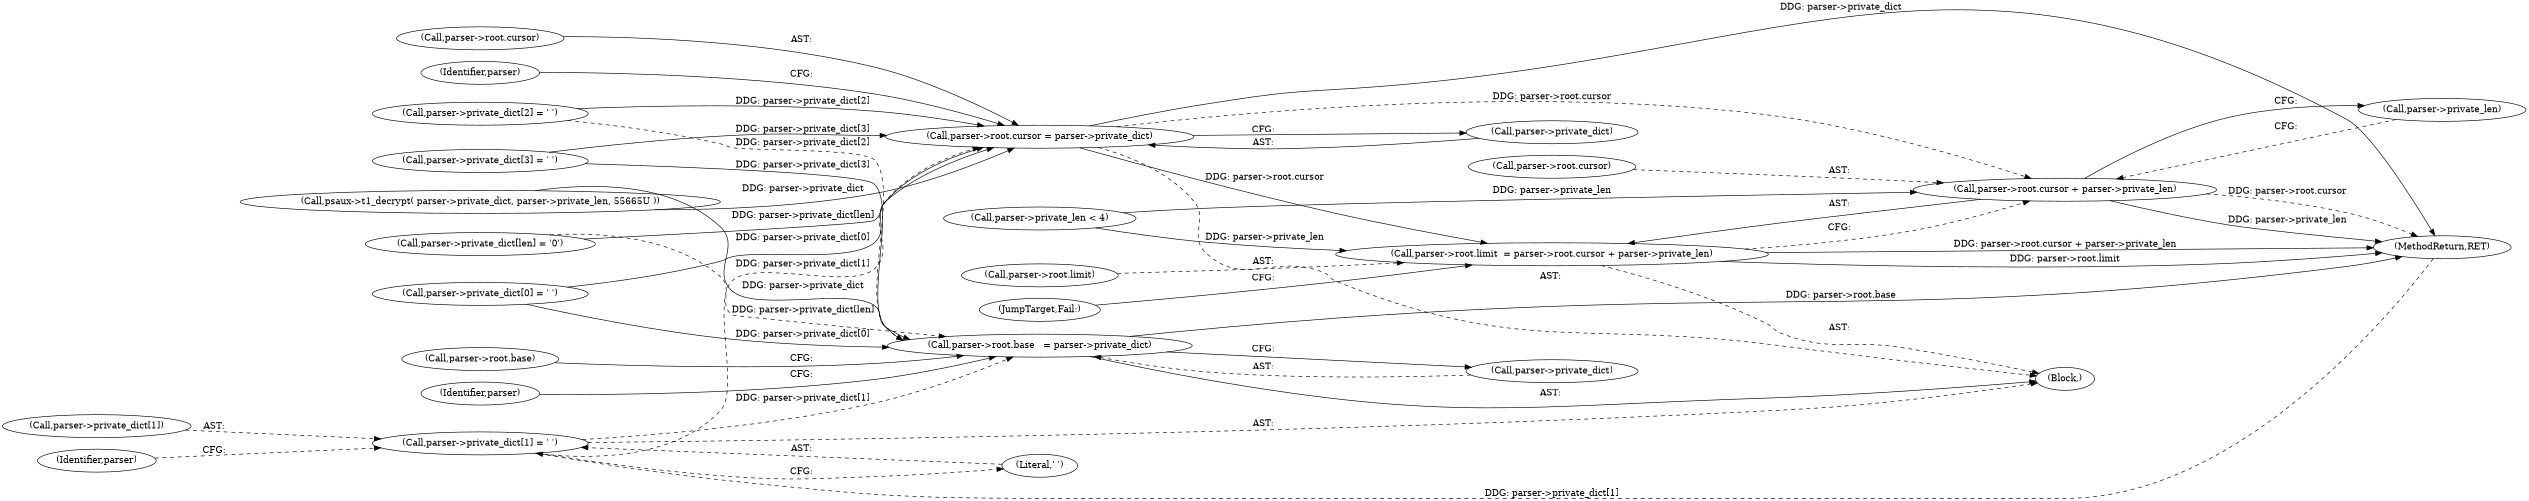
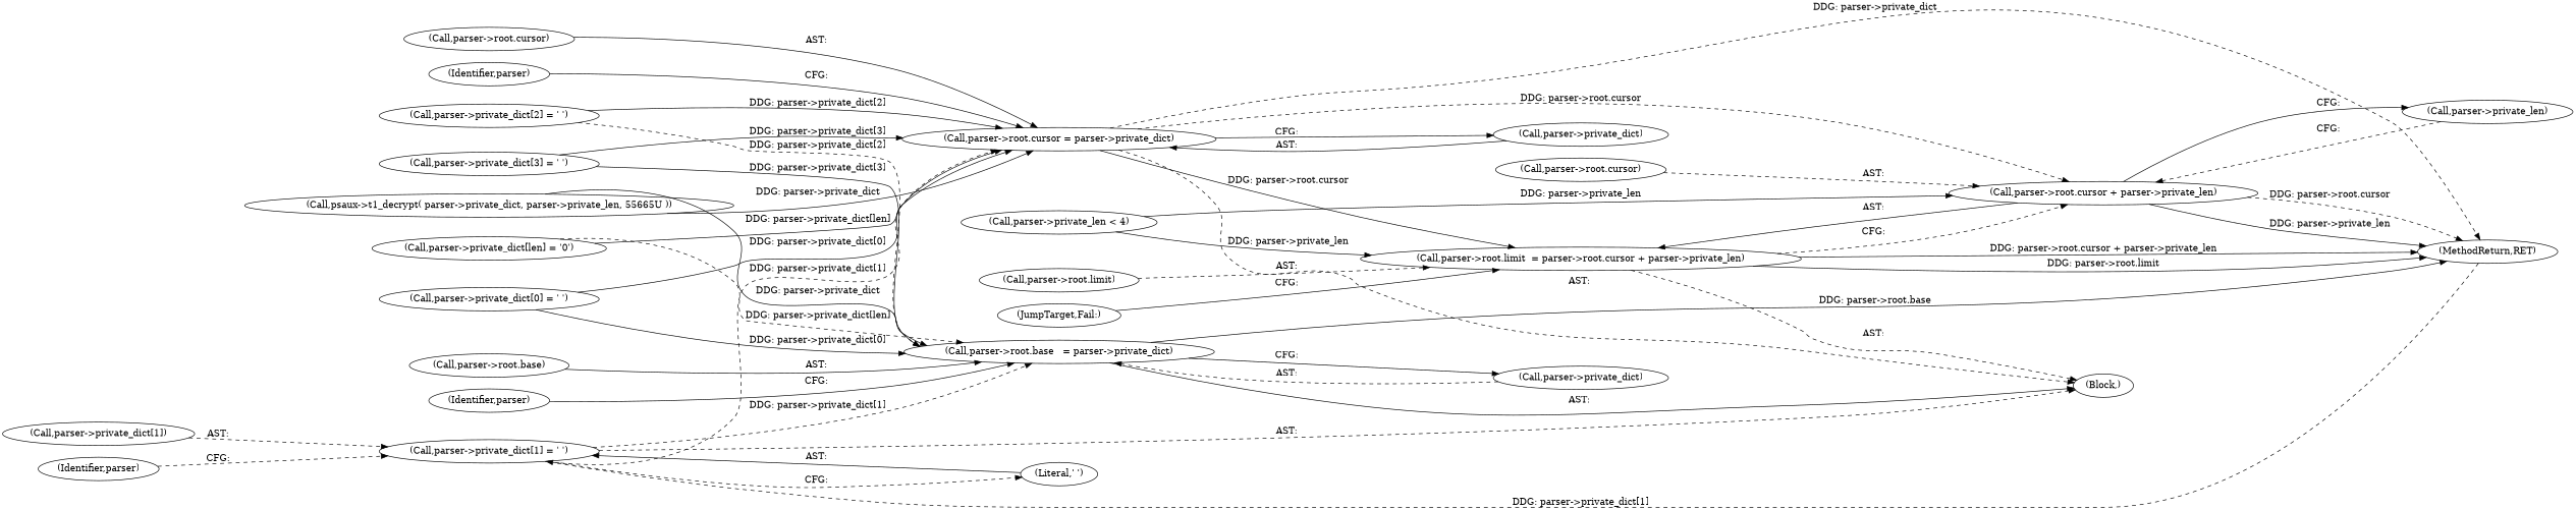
  digraph {
    rankdir=LR
    edge [style=solid]
    n1 [label="(Call,parser->private_dict[1] = ' ')"]
    n2 [label="(Call,parser->root.base   = parser->private_dict)"]
    n3 [label="(Call,parser->root.cursor = parser->private_dict)"]
    n4 [label="(Block,)"]
    n5 [label="(Literal,' ')"]
    n6 [label="(MethodReturn,RET)"]
    n7 [label="(Call,parser->private_dict)"]
    n8 [label="(Call,parser->root.limit  = parser->root.cursor + parser->private_len)"]
    n9 [label="(Call,parser->root.cursor + parser->private_len)"]
    n10 [label="(Call,parser->private_dict)"]
    n11 [label="(Call,parser->private_len)"]
    n12 [label="(Call,psaux->t1_decrypt( parser->private_dict, parser->private_len, 55665U ))"]
    n13 [label="(Call,parser->private_len < 4)"]
    n14 [label="(Call,parser->root.base)"]
    n15 [label="(Call,parser->private_dict[1])"]
    n16 [label="(Call,parser->root.cursor)"]
    n17 [label="(Call,parser->private_dict[len] = '\0')"]
    n18 [label="(Identifier,parser)"]
    n19 [label="(Call,parser->private_dict[3] = ' ')"]
    n20 [label="(Call,parser->private_dict[0] = ' ')"]
    n21 [label="(Identifier,parser)"]
    n22 [label="(Call,parser->private_dict[2] = ' ')"]
    n23 [label="(Call,parser->root.cursor)"]
    n24 [label="(Call,parser->root.limit)"]
    n25 [label="(JumpTarget,Fail:)"]
    n26 [label="(Identifier,parser)"]
    n1 -> n2 [label="DDG: parser->private_dict[1]" style=dashed]
    n1 -> n3 [label="DDG: parser->private_dict[1]" style=dashed]
    n1 -> n4 [label="AST: " style=dashed]
    n1 -> n5 [label="CFG: " style=dashed]
    n2 -> n4 [label="AST: "]
    n2 -> n6 [label="DDG: parser->root.base"]
    n2 -> n7 [label="CFG: "]
    n3 -> n4 [label="AST: " style=dashed]
-   n3 -> n6 [label="DDG: parser->private_dict"]
+   n3 -> n6 [label="DDG: parser->private_dict" style=dashed]
    n3 -> n8 [label="DDG: parser->root.cursor"]
    n3 -> n9 [label="DDG: parser->root.cursor" style=dashed]
    n3 -> n10 [label="CFG: "]
-   n5 -> n1 [label="AST: " style=dashed]
+   n5 -> n1 [label="AST: "]
    n6 -> n1 [label="DDG: parser->private_dict[1]" style=dashed]
    n7 -> n2 [label="AST: " style=dashed]
    n8 -> n4 [label="AST: " style=dashed]
    n8 -> n6 [label="DDG: parser->root.cursor + parser->private_len"]
    n8 -> n6 [label="DDG: parser->root.limit"]
    n8 -> n9 [label="CFG: " style=dashed]
    n9 -> n6 [label="DDG: parser->root.cursor" style=dashed]
    n9 -> n6 [label="DDG: parser->private_len"]
    n9 -> n8 [label="AST: "]
    n9 -> n11 [label="CFG: "]
    n10 -> n3 [label="AST: "]
    n11 -> n9 [label="CFG: " style=dashed]
    n12 -> n2 [label="DDG: parser->private_dict"]
    n12 -> n3 [label="DDG: parser->private_dict"]
    n13 -> n8 [label="DDG: parser->private_len"]
    n13 -> n9 [label="DDG: parser->private_len"]
-   n14 -> n2 [label="CFG: "]
+   n14 -> n2 [label="AST: "]
    n15 -> n1 [label="AST: " style=dashed]
    n16 -> n9 [label="AST: " style=dashed]
    n17 -> n2 [label="DDG: parser->private_dict[len]" style=dashed]
    n17 -> n3 [label="DDG: parser->private_dict[len]"]
    n18 -> n3 [label="CFG: "]
    n19 -> n2 [label="DDG: parser->private_dict[3]"]
    n19 -> n3 [label="DDG: parser->private_dict[3]"]
    n20 -> n2 [label="DDG: parser->private_dict[0]"]
    n20 -> n3 [label="DDG: parser->private_dict[0]"]
    n21 -> n1 [label="CFG: " style=dashed]
    n22 -> n2 [label="DDG: parser->private_dict[2]" style=dashed]
    n22 -> n3 [label="DDG: parser->private_dict[2]"]
    n23 -> n3 [label="AST: "]
    n24 -> n8 [label="AST: " style=dashed]
    n25 -> n8 [label="CFG: "]
    n26 -> n2 [label="CFG: "]
  }
